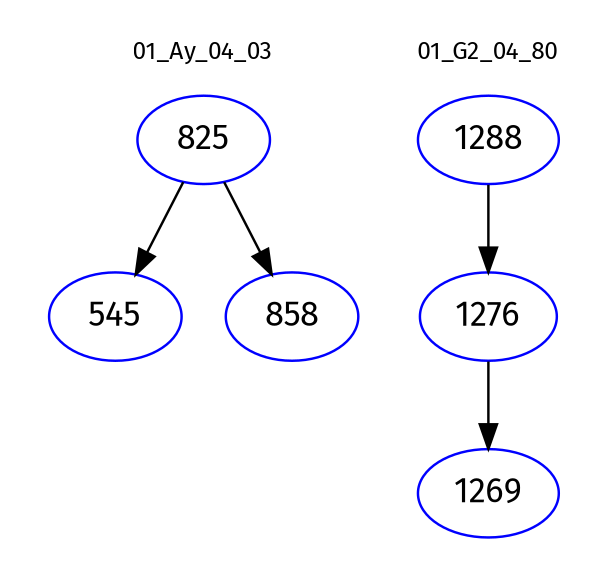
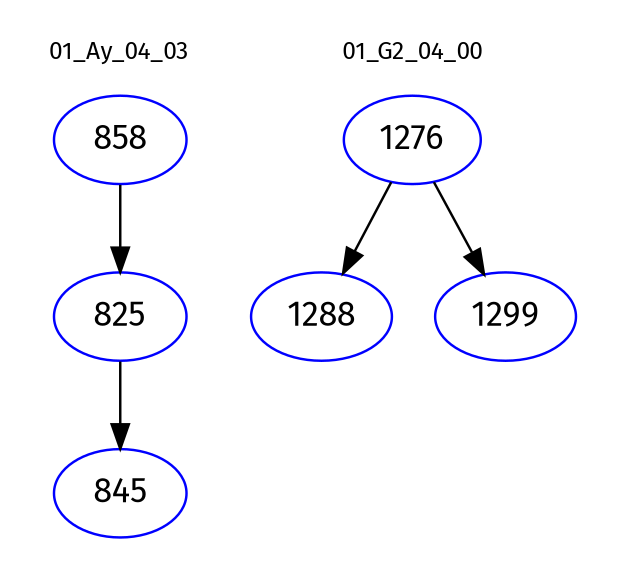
  digraph {
    fontname="Fira Sans"
    node [color=blue fontname="Fira Sans"]
    edge [color=black fontname="Fira Sans"]
-   n1 [label=545]
+   n1 [label=845]
    n2 [label=825]
    n3 [label=858]
    n4 [label=1288]
    n5 [label=1276]
-   n6 [label=1269]
+   n6 [label=1299]
    subgraph cluster_1 {
      color=white
      fontsize=10
      label="01_Ay_04_03"
      n1
      n2
      n3
    }
    subgraph cluster_2 {
      color=white
      fontsize=10
-     label="01_G2_04_80"
+     label="01_G2_04_00"
      n4
      n5
      n6
    }
    n2 -> n1
-   n2 -> n3
-   n4 -> n5
+   n3 -> n2
+   n5 -> n4
    n5 -> n6
  }
